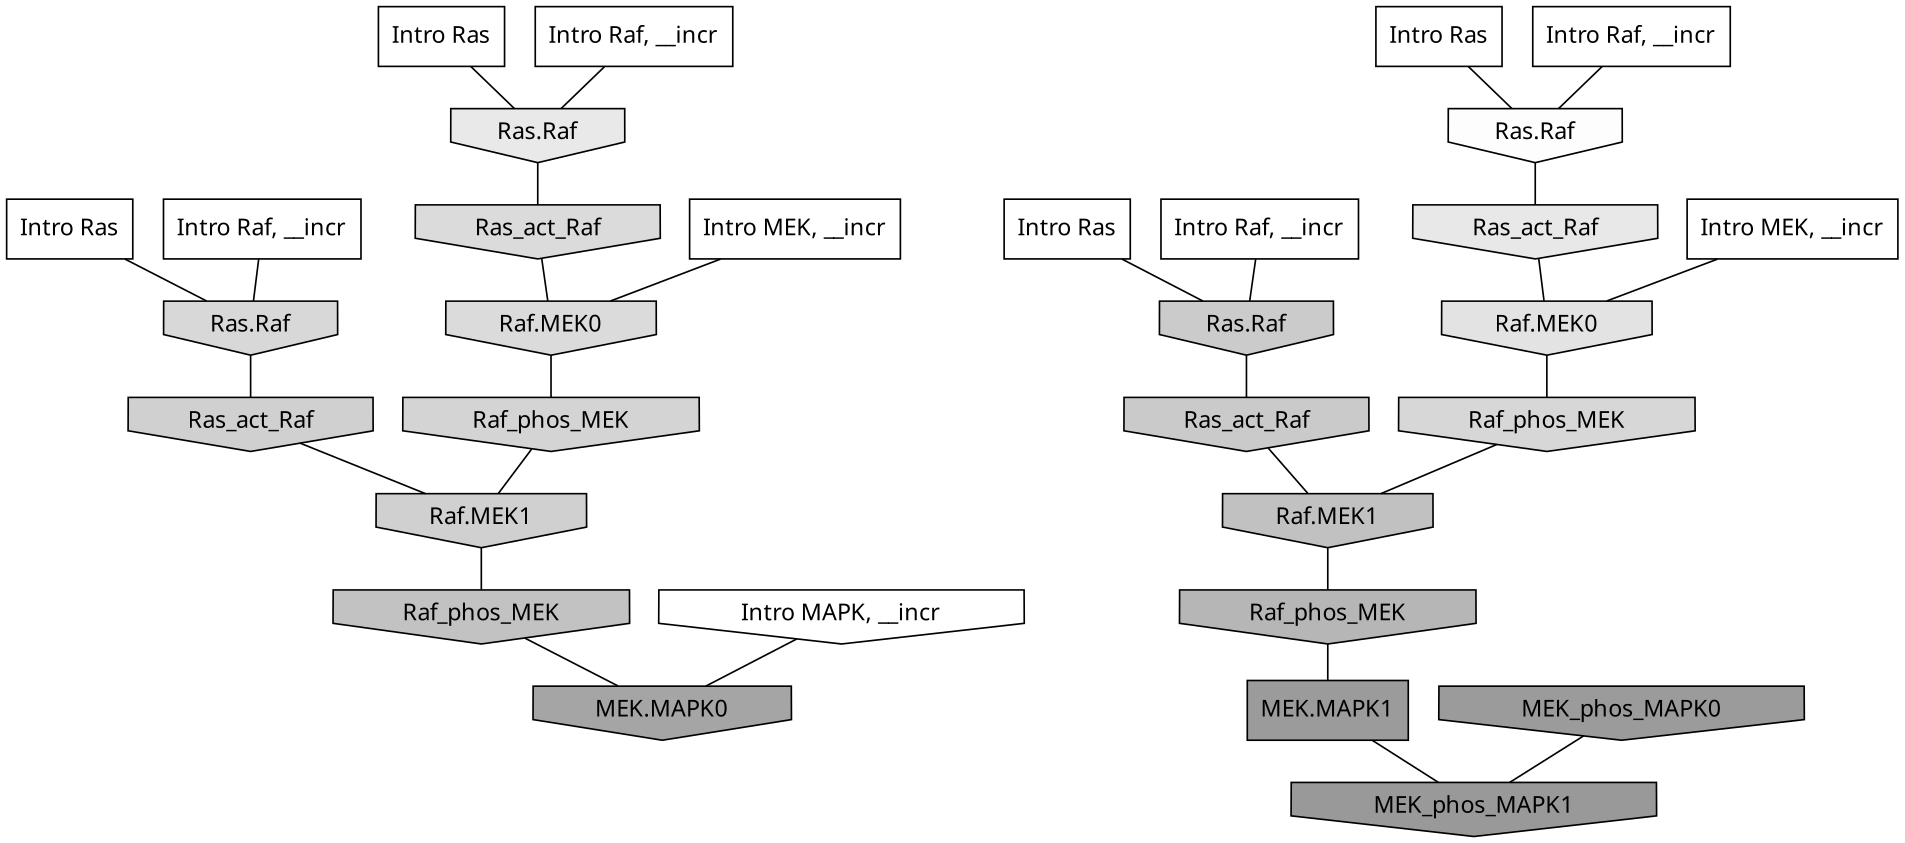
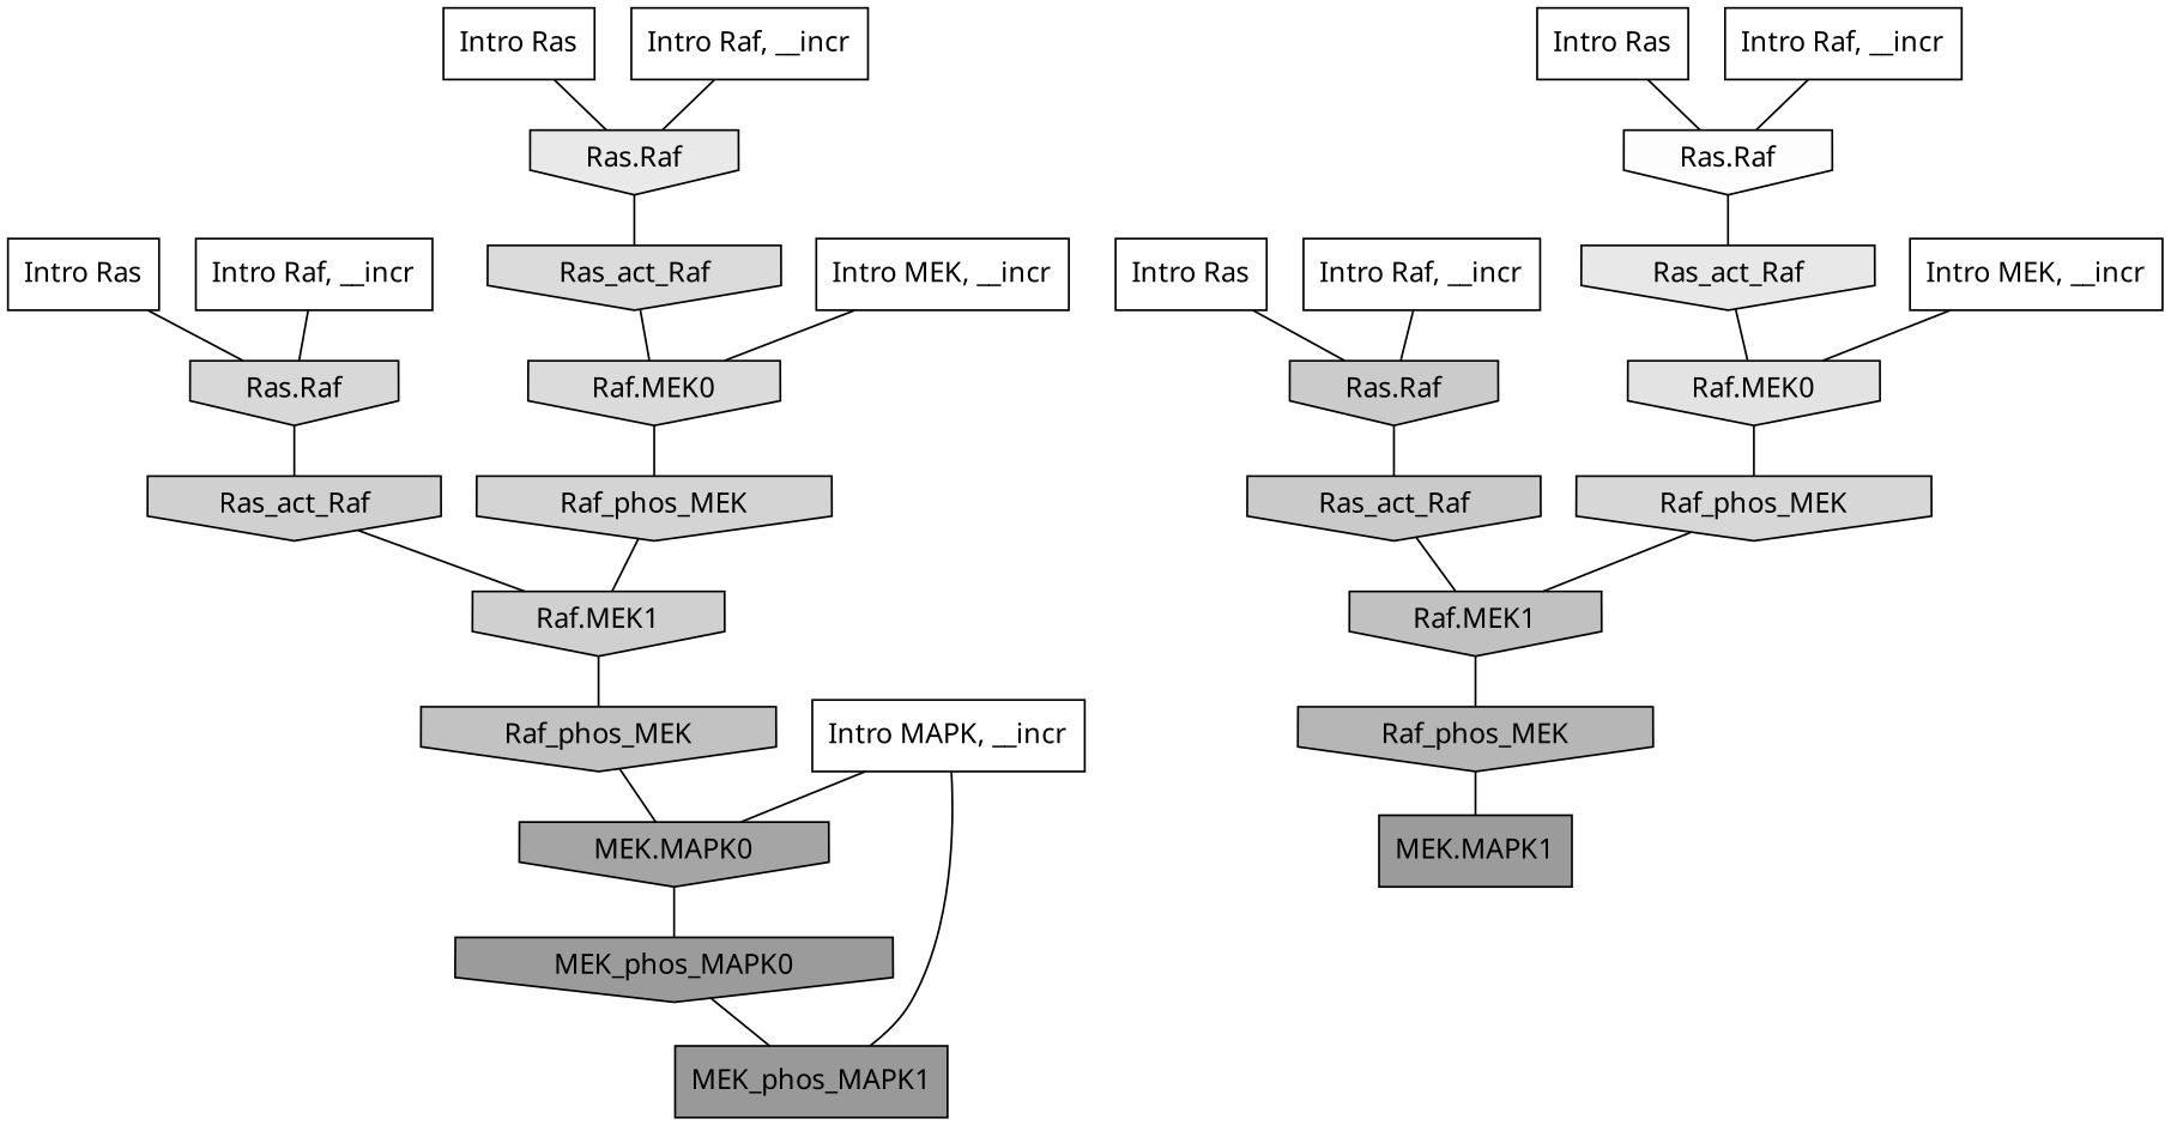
  digraph {
    rankdir=TB
    ranksep=0.30
    node [fillcolor="0.000 0.000 1.000" fontname="CMU Serif" shape=invhouse style=filled]
    edge [color="0.000 0.000 0.000" dir=none fontname="CMU Serif"]
    n1 [label="Intro Ras" shape=rectangle]
    n2 [fillcolor="0.000 0.000 0.844" label="Ras.Raf"]
    n3 [fillcolor="0.000 0.000 0.814" label=Ras_act_Raf]
    n4 [label="Intro Ras" shape=rectangle]
    n5 [fillcolor="0.000 0.000 0.911" label="Ras.Raf"]
    n6 [fillcolor="0.000 0.000 0.856" label=Ras_act_Raf]
    n7 [label="Intro Ras" shape=rectangle]
    n8 [fillcolor="0.000 0.000 0.795" label="Ras.Raf"]
    n9 [fillcolor="0.000 0.000 0.790" label=Ras_act_Raf]
    n10 [label="Intro Ras" shape=rectangle]
    n11 [fillcolor="0.000 0.000 0.989" label="Ras.Raf"]
    n12 [fillcolor="0.000 0.000 0.908" label=Ras_act_Raf]
    n13 [label="Intro Raf, __incr" shape=rectangle]
    n14 [label="Intro Raf, __incr" shape=rectangle]
    n15 [label="Intro Raf, __incr" shape=rectangle]
    n16 [label="Intro Raf, __incr" shape=rectangle]
    n17 [label="Intro MEK, __incr" shape=rectangle]
    n18 [fillcolor="0.000 0.000 0.889" label="Raf.MEK0"]
    n19 [fillcolor="0.000 0.000 0.840" label=Raf_phos_MEK]
    n20 [label="Intro MEK, __incr" shape=rectangle]
    n21 [fillcolor="0.000 0.000 0.856" label="Raf.MEK0"]
    n22 [fillcolor="0.000 0.000 0.832" label=Raf_phos_MEK]
-   n23 [label="Intro MAPK, __incr"]
+   n23 [label="Intro MAPK, __incr" shape=rectangle]
    n24 [fillcolor="0.000 0.000 0.648" label="MEK.MAPK0"]
    n25 [fillcolor="0.000 0.000 0.607" label=MEK_phos_MAPK0]
    n26 [fillcolor="0.000 0.000 0.754" label="Raf.MEK1"]
    n27 [fillcolor="0.000 0.000 0.814" label="Raf.MEK1"]
    n28 [fillcolor="0.000 0.000 0.713" label=Raf_phos_MEK]
    n29 [fillcolor="0.000 0.000 0.758" label=Raf_phos_MEK]
    n30 [fillcolor="0.000 0.000 0.607" label="MEK.MAPK1" shape=box]
-   n31 [fillcolor="0.000 0.000 0.600" label=MEK_phos_MAPK1]
+   n31 [fillcolor="0.000 0.000 0.600" label=MEK_phos_MAPK1 shape=box]
    n1 -> n2
    n2 -> n3
    n3 -> n27
    n4 -> n5
    n5 -> n6
    n6 -> n21
    n7 -> n8
    n8 -> n9
    n9 -> n26
    n10 -> n11
    n11 -> n12
    n12 -> n18
    n13 -> n5
    n14 -> n2
    n15 -> n8
    n16 -> n11
    n17 -> n18
    n18 -> n19
    n19 -> n26
    n20 -> n21
    n21 -> n22
    n22 -> n27
    n23 -> n24
+   n24 -> n25
    n25 -> n31
    n26 -> n28
    n27 -> n29
    n28 -> n30
    n29 -> n24
-   n30 -> n31
+   n23 -> n31
  }
